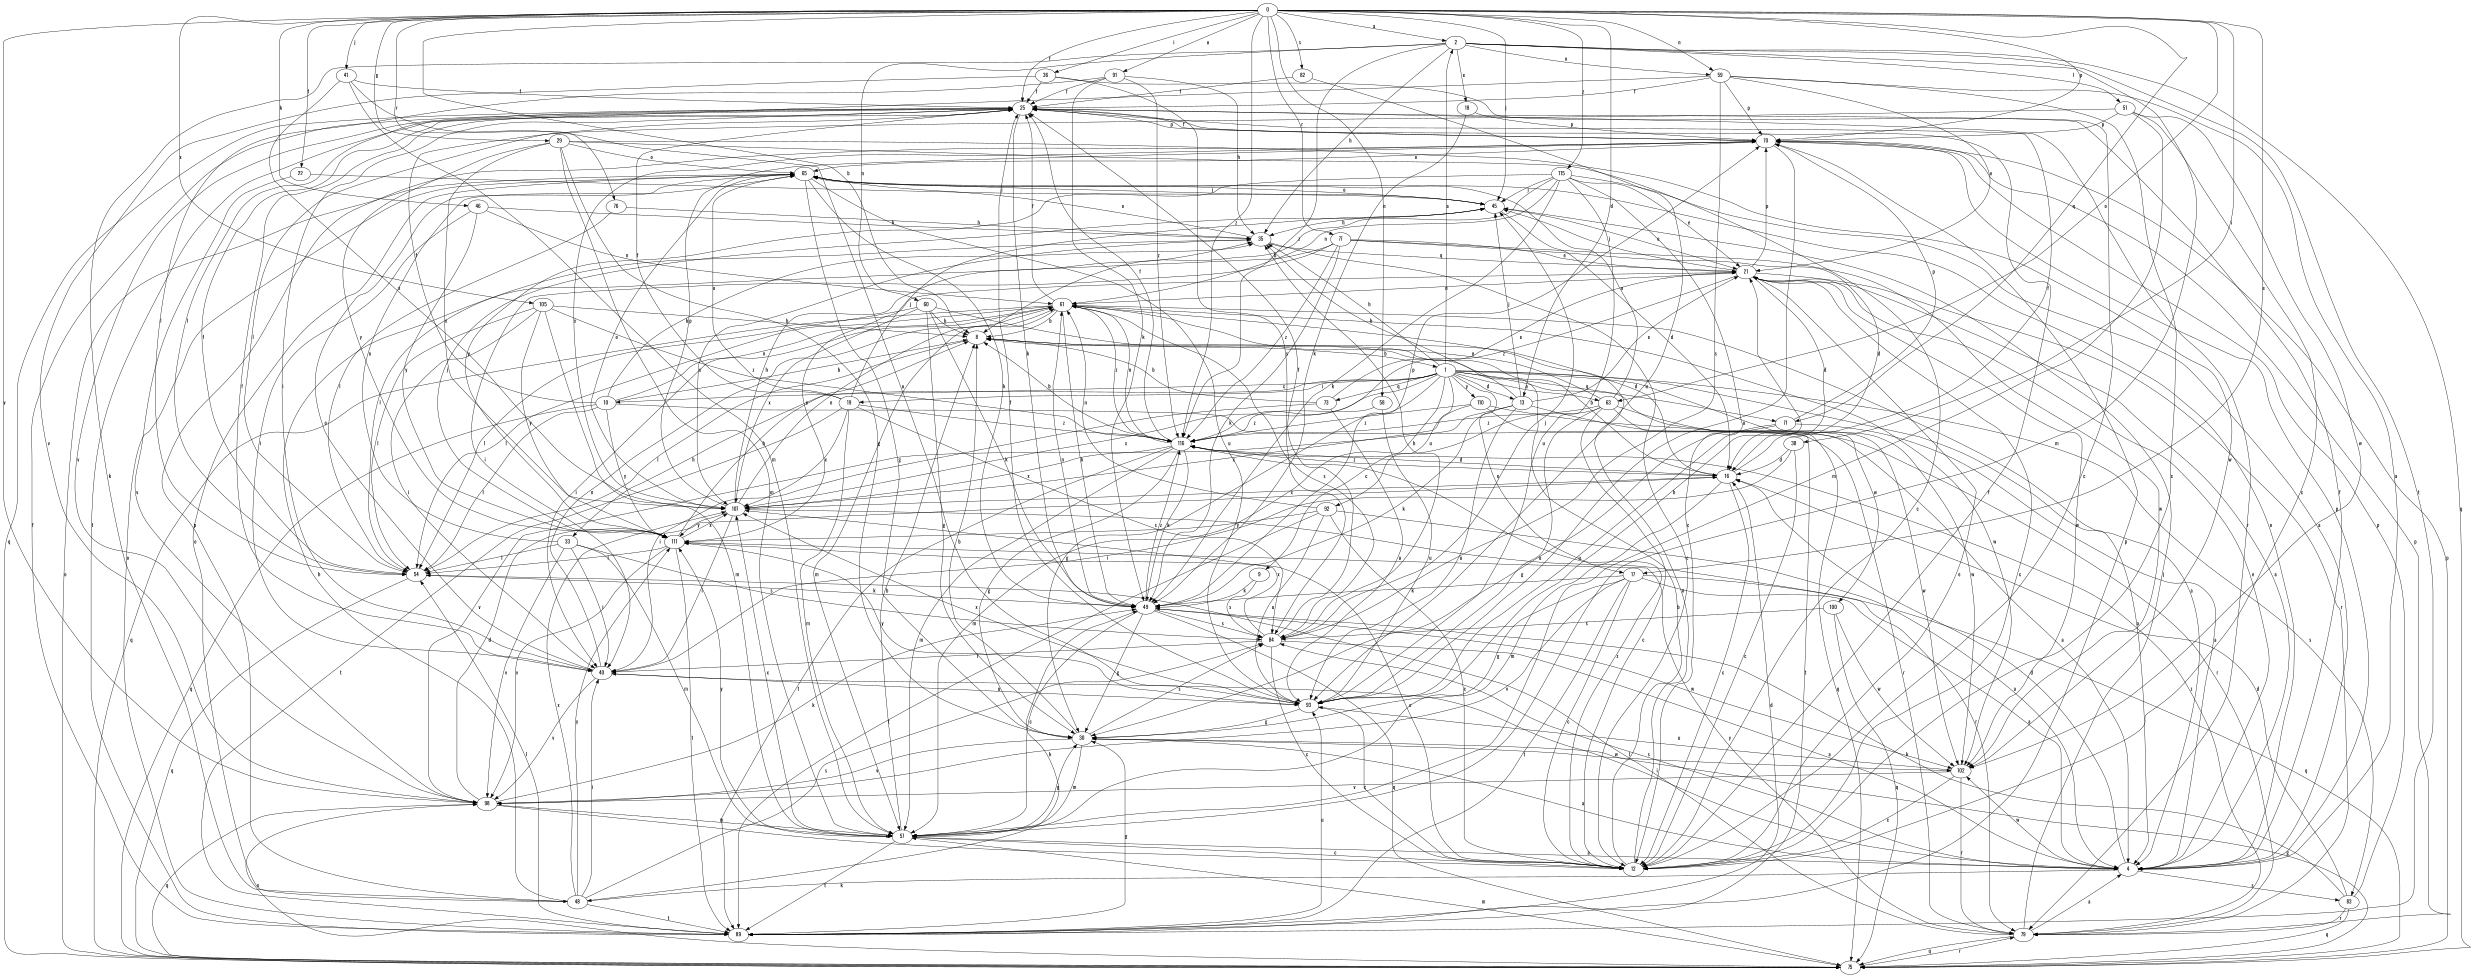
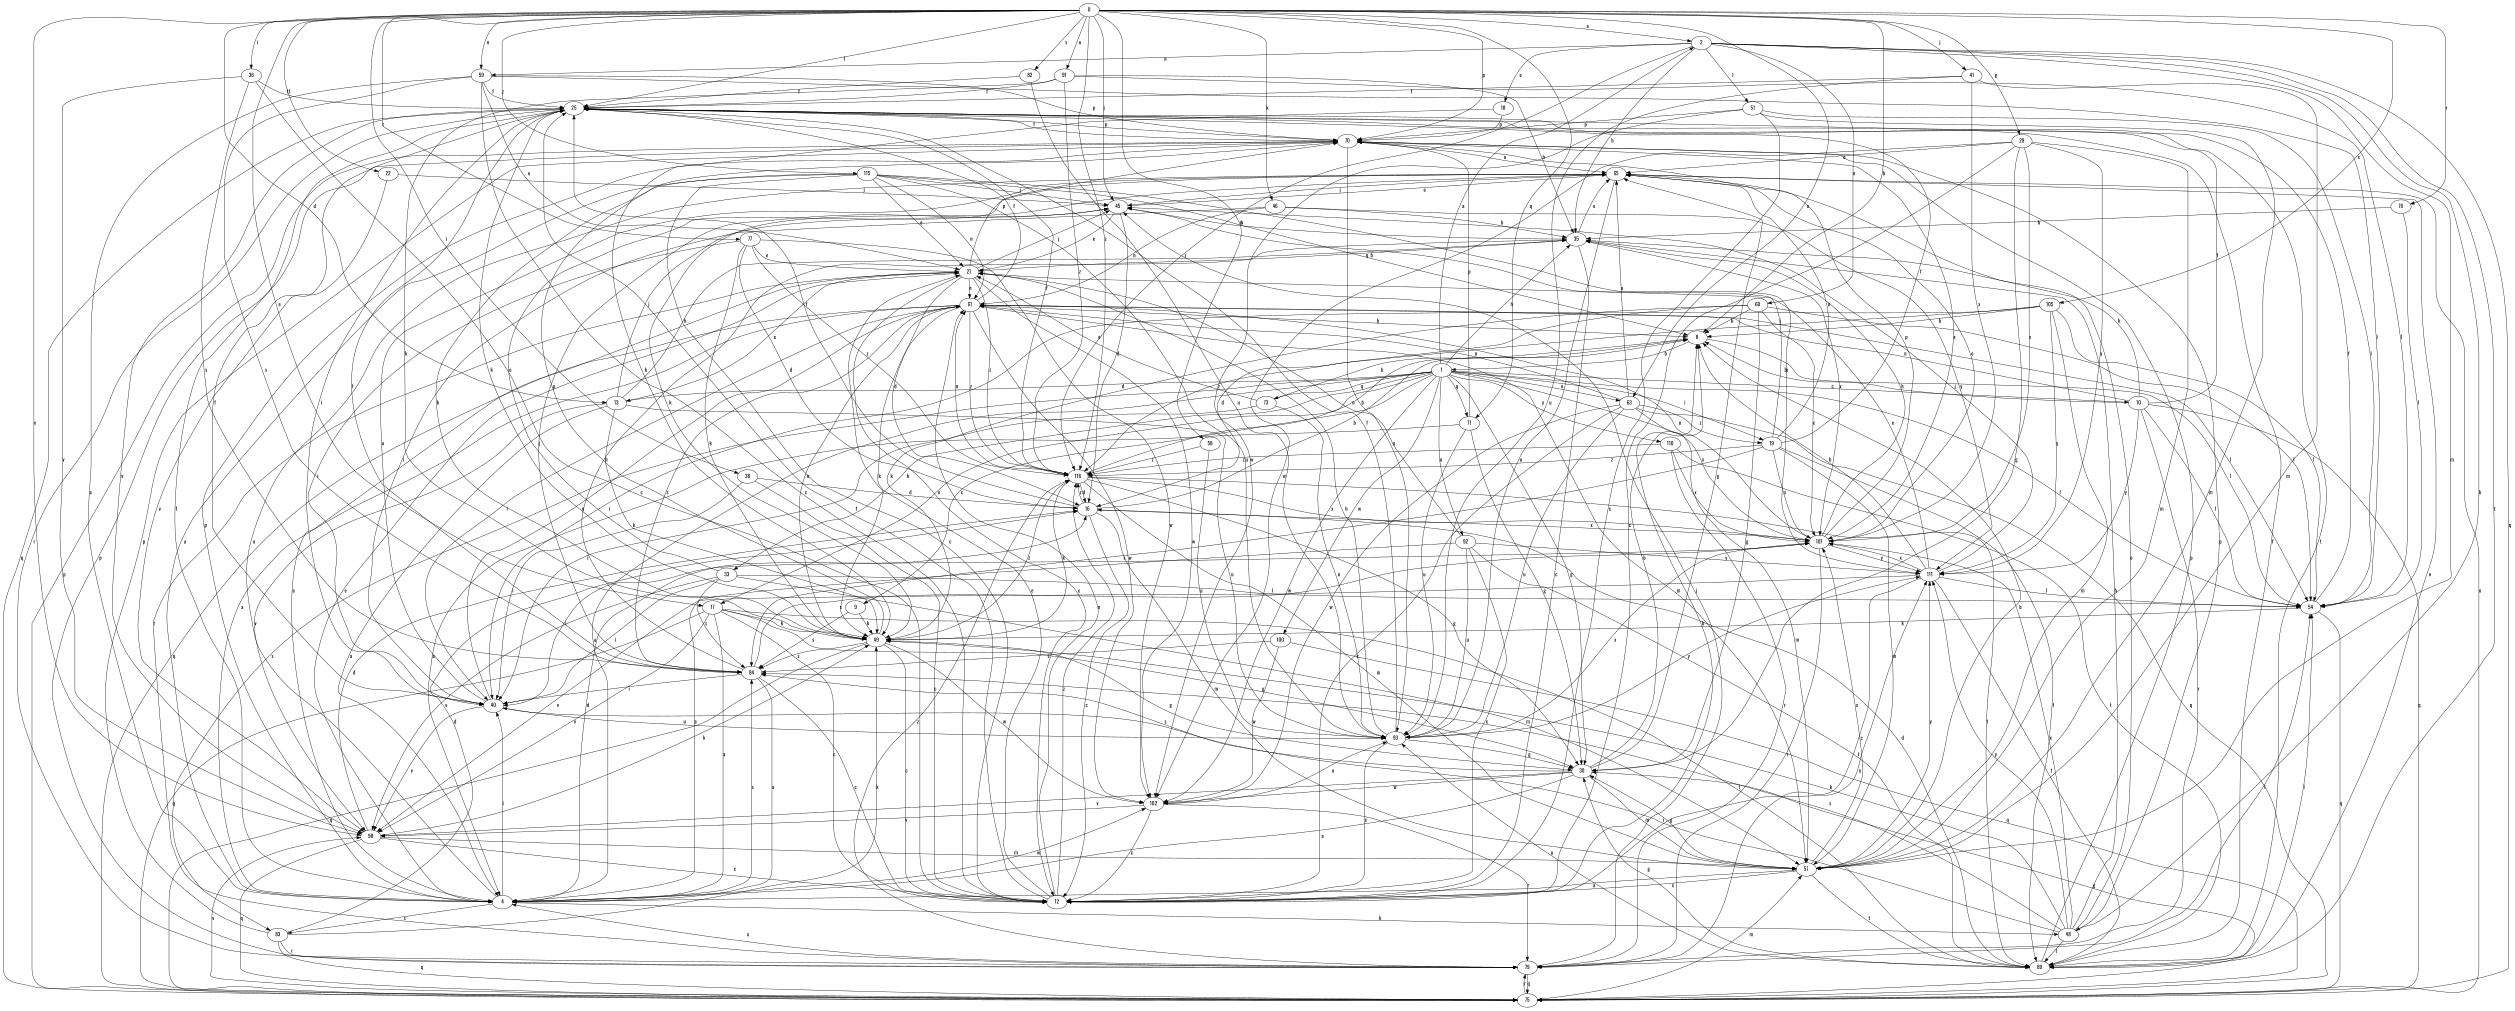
  strict digraph {
    fontname=Oswald
    node [fontname=Oswald]
    edge [fontname=Oswald]
    0
    2
    8
    13
    17
    22
    25
    29
    36
    38
    41
    45
    46
    58
    59
    63
    70
    71
    76
    77
    82
    91
    98
    105
    115
    116
    35
    18
    48
    51
    57
    60
    75
    89
    1
    54
    4
    21
    49
    93
    30
    12
    40
    79
    102
    107
    65
    111
    84
    16
    61
    9
    10
    33
    n55 [label=19]
    73
    83
    92
    100
    110
    0 -> 2 [label=a]
    0 -> 8 [label=b]
    0 -> 13 [label=d]
    0 -> 17 [label=e]
    0 -> 22 [label=f]
    0 -> 25 [label=f]
    0 -> 29 [label=g]
    0 -> 36 [label=i]
    0 -> 38 [label=i]
    0 -> 41 [label=j]
    0 -> 45 [label=j]
    0 -> 46 [label=k]
    0 -> 58 [label=n]
    0 -> 59 [label=n]
    0 -> 63 [label=o]
    0 -> 70 [label=p]
    0 -> 71 [label=q]
    0 -> 76 [label=r]
    0 -> 77 [label=r]
    0 -> 82 [label=s]
    0 -> 91 [label=u]
    0 -> 98 [label=v]
    0 -> 105 [label=x]
    0 -> 115 [label=z]
    0 -> 116 [label=z]
    2 -> 59 [label=n]
    2 -> 116 [label=z]
    2 -> 35 [label=h]
    2 -> 18 [label=e]
    2 -> 48 [label=k]
    2 -> 51 [label=l]
    2 -> 57 [label=m]
    2 -> 60 [label=n]
    2 -> 75 [label=q]
    2 -> 89 [label=t]
    8 -> 1 [label=b]
    8 -> 54 [label=l]
    13 -> 45 [label=j]
    13 -> 98 [label=v]
    13 -> 35 [label=h]
    13 -> 4 [label=a]
    13 -> 21 [label=e]
    13 -> 49 [label=k]
    13 -> 93 [label=u]
    17 -> 98 [label=v]
    17 -> 75 [label=q]
    17 -> 89 [label=t]
    17 -> 4 [label=a]
    17 -> 49 [label=k]
    17 -> 30 [label=g]
    17 -> 12 [label=c]
    22 -> 45 [label=j]
    22 -> 98 [label=v]
    25 -> 70 [label=p]
    25 -> 98 [label=v]
    25 -> 75 [label=q]
    25 -> 89 [label=t]
    25 -> 49 [label=k]
    25 -> 40 [label=i]
    25 -> 79 [label=r]
    29 -> 57 [label=m]
    29 -> 30 [label=g]
    29 -> 12 [label=c]
    29 -> 102 [label=w]
    29 -> 107 [label=x]
    29 -> 65 [label=o]
    29 -> 111 [label=y]
    36 -> 25 [label=f]
    36 -> 98 [label=v]
    36 -> 12 [label=c]
    36 -> 84 [label=s]
    38 -> 12 [label=c]
    38 -> 40 [label=i]
    38 -> 16 [label=d]
    41 -> 25 [label=f]
    41 -> 57 [label=m]
    41 -> 93 [label=u]
    41 -> 107 [label=x]
    45 -> 35 [label=h]
    45 -> 21 [label=e]
    45 -> 65 [label=o]
    45 -> 16 [label=d]
    46 -> 35 [label=h]
    46 -> 40 [label=i]
    46 -> 111 [label=y]
    46 -> 61 [label=n]
    58 -> 116 [label=z]
    58 -> 93 [label=u]
    59 -> 25 [label=f]
    59 -> 70 [label=p]
    59 -> 54 [label=l]
    59 -> 4 [label=a]
    59 -> 21 [label=e]
    59 -> 12 [label=c]
    59 -> 84 [label=s]
-   63 -> 116 [label=z]
+   63 -> n55 [label=z]
    63 -> 57 [label=m]
    63 -> 75 [label=q]
    63 -> 93 [label=u]
    63 -> 12 [label=c]
    63 -> 102 [label=w]
    63 -> 65 [label=o]
    63 -> 61 [label=n]
    70 -> 25 [label=f]
    70 -> 93 [label=u]
    70 -> 107 [label=x]
    70 -> 65 [label=o]
    71 -> 70 [label=p]
    71 -> 4 [label=a]
    71 -> 93 [label=u]
    71 -> 30 [label=g]
    76 -> 35 [label=h]
    76 -> 54 [label=l]
    77 -> 116 [label=z]
-   77 -> 54 [label=l]
+   1 -> 54 [label=l]
    77 -> 21 [label=e]
    77 -> 49 [label=k]
    77 -> 40 [label=i]
    77 -> 102 [label=w]
    77 -> 16 [label=d]
    82 -> 25 [label=f]
    82 -> 93 [label=u]
    91 -> 25 [label=f]
    91 -> 116 [label=z]
    91 -> 35 [label=h]
    91 -> 54 [label=l]
    91 -> 49 [label=k]
    98 -> 57 [label=m]
    98 -> 75 [label=q]
    98 -> 49 [label=k]
    98 -> 12 [label=c]
    98 -> 16 [label=d]
    105 -> 8 [label=b]
    105 -> 116 [label=z]
    105 -> 57 [label=m]
    105 -> 54 [label=l]
    105 -> 40 [label=i]
    105 -> 111 [label=y]
    115 -> 8 [label=b]
    115 -> 45 [label=j]
    115 -> 4 [label=a]
    115 -> 21 [label=e]
    115 -> 49 [label=k]
    115 -> 93 [label=u]
    115 -> 12 [label=c]
    115 -> 111 [label=y]
    115 -> 61 [label=n]
    116 -> 8 [label=b]
    116 -> 25 [label=f]
    116 -> 57 [label=m]
    116 -> 89 [label=t]
    116 -> 49 [label=k]
    116 -> 30 [label=g]
    116 -> 107 [label=x]
    116 -> 16 [label=d]
    116 -> 61 [label=n]
    35 -> 21 [label=q]
    35 -> 12 [label=c]
    35 -> 107 [label=x]
    35 -> 65 [label=o]
    18 -> 70 [label=p]
    18 -> 49 [label=k]
    48 -> 70 [label=p]
    48 -> 35 [label=h]
    48 -> 89 [label=t]
    48 -> 49 [label=k]
    48 -> 40 [label=i]
    48 -> 107 [label=x]
    48 -> 65 [label=o]
    48 -> 111 [label=y]
    48 -> 84 [label=s]
    51 -> 70 [label=p]
    51 -> 57 [label=m]
    51 -> 54 [label=l]
    51 -> 12 [label=c]
    51 -> 102 [label=w]
    57 -> 8 [label=b]
    57 -> 89 [label=t]
    57 -> 4 [label=a]
    57 -> 30 [label=g]
    57 -> 12 [label=c]
    57 -> 107 [label=x]
    57 -> 111 [label=y]
    60 -> 8 [label=b]
    60 -> 54 [label=l]
    60 -> 49 [label=k]
    60 -> 30 [label=g]
    60 -> 107 [label=x]
    60 -> 16 [label=d]
    75 -> 70 [label=p]
    75 -> 98 [label=v]
    75 -> 57 [label=m]
    75 -> 30 [label=g]
    75 -> 79 [label=r]
    75 -> 65 [label=o]
    89 -> 25 [label=f]
    89 -> 70 [label=p]
    89 -> 54 [label=l]
    89 -> 93 [label=u]
    89 -> 30 [label=g]
    89 -> 65 [label=o]
    89 -> 16 [label=d]
    1 -> 2 [label=a]
    1 -> 13 [label=d]
    1 -> 17 [label=e]
    1 -> 63 [label=o]
    1 -> 71 [label=q]
    1 -> 35 [label=h]
    1 -> 4 [label=a]
    1 -> 30 [label=g]
    1 -> 102 [label=w]
    1 -> 107 [label=x]
    1 -> 9 [label=c]
    1 -> 10 [label=c]
    1 -> 33 [label=h]
    1 -> n55 [label=i]
    1 -> 73 [label=q]
    1 -> 83 [label=s]
    1 -> 92 [label=u]
    1 -> 100 [label=w]
    1 -> 110 [label=y]
    54 -> 25 [label=f]
    54 -> 75 [label=q]
    54 -> 49 [label=k]
    4 -> 25 [label=f]
    4 -> 70 [label=p]
    4 -> 48 [label=k]
    4 -> 21 [label=e]
    4 -> 40 [label=i]
    4 -> 102 [label=w]
    4 -> 65 [label=o]
    4 -> 84 [label=s]
    4 -> 16 [label=d]
    4 -> 83 [label=s]
    21 -> 45 [label=j]
    21 -> 70 [label=p]
    21 -> 116 [label=z]
    21 -> 4 [label=a]
    21 -> 12 [label=c]
    21 -> 79 [label=r]
    21 -> 102 [label=w]
    21 -> 16 [label=d]
    21 -> 61 [label=n]
    49 -> 70 [label=p]
    49 -> 116 [label=z]
    49 -> 75 [label=q]
    49 -> 30 [label=g]
-   49 -> 57 [label=c]
+   49 -> 12 [label=c]
    49 -> 102 [label=w]
    49 -> 84 [label=s]
    49 -> 61 [label=n]
    93 -> 25 [label=f]
    93 -> 21 [label=h]
    93 -> 30 [label=g]
    93 -> 12 [label=c]
    93 -> 107 [label=x]
    93 -> 111 [label=y]
    30 -> 8 [label=b]
    30 -> 98 [label=v]
    30 -> 57 [label=m]
    30 -> 4 [label=a]
    30 -> 102 [label=w]
    30 -> 84 [label=s]
    12 -> 8 [label=b]
    12 -> 25 [label=f]
    12 -> 116 [label=z]
    12 -> 21 [label=e]
    12 -> 61 [label=n]
    40 -> 25 [label=f]
    40 -> 98 [label=v]
    40 -> 93 [label=u]
    40 -> 65 [label=o]
    40 -> 61 [label=n]
    79 -> 45 [label=j]
    79 -> 70 [label=p]
    79 -> 116 [label=z]
    79 -> 75 [label=q]
    79 -> 54 [label=l]
    79 -> 4 [label=a]
    79 -> 111 [label=y]
    102 -> 98 [label=v]
    102 -> 93 [label=u]
    102 -> 12 [label=c]
    102 -> 79 [label=r]
    107 -> 70 [label=p]
    107 -> 35 [label=h]
    107 -> 40 [label=i]
    107 -> 79 [label=r]
    107 -> 65 [label=o]
    107 -> 111 [label=y]
    107 -> 61 [label=n]
    65 -> 45 [label=j]
    65 -> 49 [label=k]
    65 -> 93 [label=u]
-   65 -> 30 [label=g]
+   30 -> 65 [label=g]
    111 -> 8 [label=b]
    111 -> 45 [label=j]
    111 -> 98 [label=v]
    111 -> 89 [label=t]
    111 -> 54 [label=l]
    111 -> 21 [label=e]
    111 -> 12 [label=c]
    111 -> 107 [label=x]
    84 -> 25 [label=f]
    84 -> 45 [label=j]
    84 -> 35 [label=h]
    84 -> 4 [label=a]
    84 -> 12 [label=c]
    84 -> 40 [label=i]
    84 -> 107 [label=x]
    16 -> 8 [label=b]
    16 -> 25 [label=f]
    16 -> 116 [label=z]
    16 -> 57 [label=m]
    16 -> 12 [label=c]
    16 -> 107 [label=x]
    61 -> 8 [label=b]
    61 -> 25 [label=f]
    61 -> 116 [label=z]
    61 -> 57 [label=m]
    61 -> 75 [label=q]
    61 -> 54 [label=l]
    61 -> 4 [label=a]
    61 -> 49 [label=k]
    61 -> 40 [label=i]
    61 -> 102 [label=w]
    61 -> 84 [label=s]
    9 -> 49 [label=k]
    9 -> 84 [label=s]
    10 -> 8 [label=b]
    10 -> 25 [label=f]
    10 -> 35 [label=h]
    10 -> 75 [label=q]
    10 -> 54 [label=l]
    10 -> 79 [label=r]
    10 -> 111 [label=y]
    10 -> 61 [label=n]
    33 -> 98 [label=v]
    33 -> 57 [label=m]
    33 -> 54 [label=l]
    33 -> 40 [label=i]
    33 -> 65 [label=o]
    33 -> 84 [label=s]
    n55 -> 25 [label=f]
    n55 -> 45 [label=j]
    n55 -> 116 [label=z]
    n55 -> 57 [label=m]
    n55 -> 89 [label=t]
    n55 -> 107 [label=x]
    n55 -> 65 [label=o]
    n55 -> 84 [label=s]
    73 -> 8 [label=b]
    73 -> 21 [label=e]
    73 -> 93 [label=u]
    73 -> 40 [label=i]
    83 -> 70 [label=p]
    83 -> 75 [label=q]
    83 -> 49 [label=k]
    83 -> 79 [label=r]
    83 -> 16 [label=d]
    92 -> 89 [label=t]
    92 -> 4 [label=a]
    92 -> 93 [label=u]
    92 -> 12 [label=c]
    92 -> 111 [label=y]
-   92 -> 61 [label=n]
+   92 -> 21 [label=n]
    100 -> 75 [label=q]
    100 -> 102 [label=w]
    100 -> 84 [label=s]
    110 -> 116 [label=z]
    110 -> 89 [label=t]
    110 -> 79 [label=r]
    110 -> 107 [label=x]
  }
